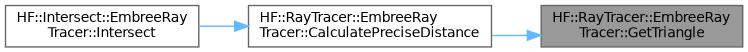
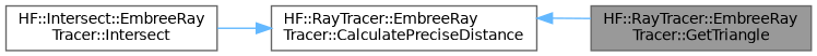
  digraph {
    rankdir=RL
    node [color=grey40 fillcolor=white fontname=Helvetica fontsize=10 shape=box style=filled]
    edge [color=steelblue1 dir=back fontname=Helvetica fontsize=10 labelfontname=Helvetica labelfontsize=10 style=solid]
    n1 [color=gray40 fillcolor=grey60 fontcolor=black height=0.2 label="HF::RayTracer::EmbreeRay\lTracer::GetTriangle" width=0.4]
    n2 [height=0.2 label="HF::RayTracer::EmbreeRay\lTracer::CalculatePreciseDistance" width=0.4]
    n3 [height=0.2 label="HF::Intersect::EmbreeRay\lTracer::Intersect" width=0.4]
-   n1 -> n2
+   n2 -> n1
    n2 -> n3
  }
